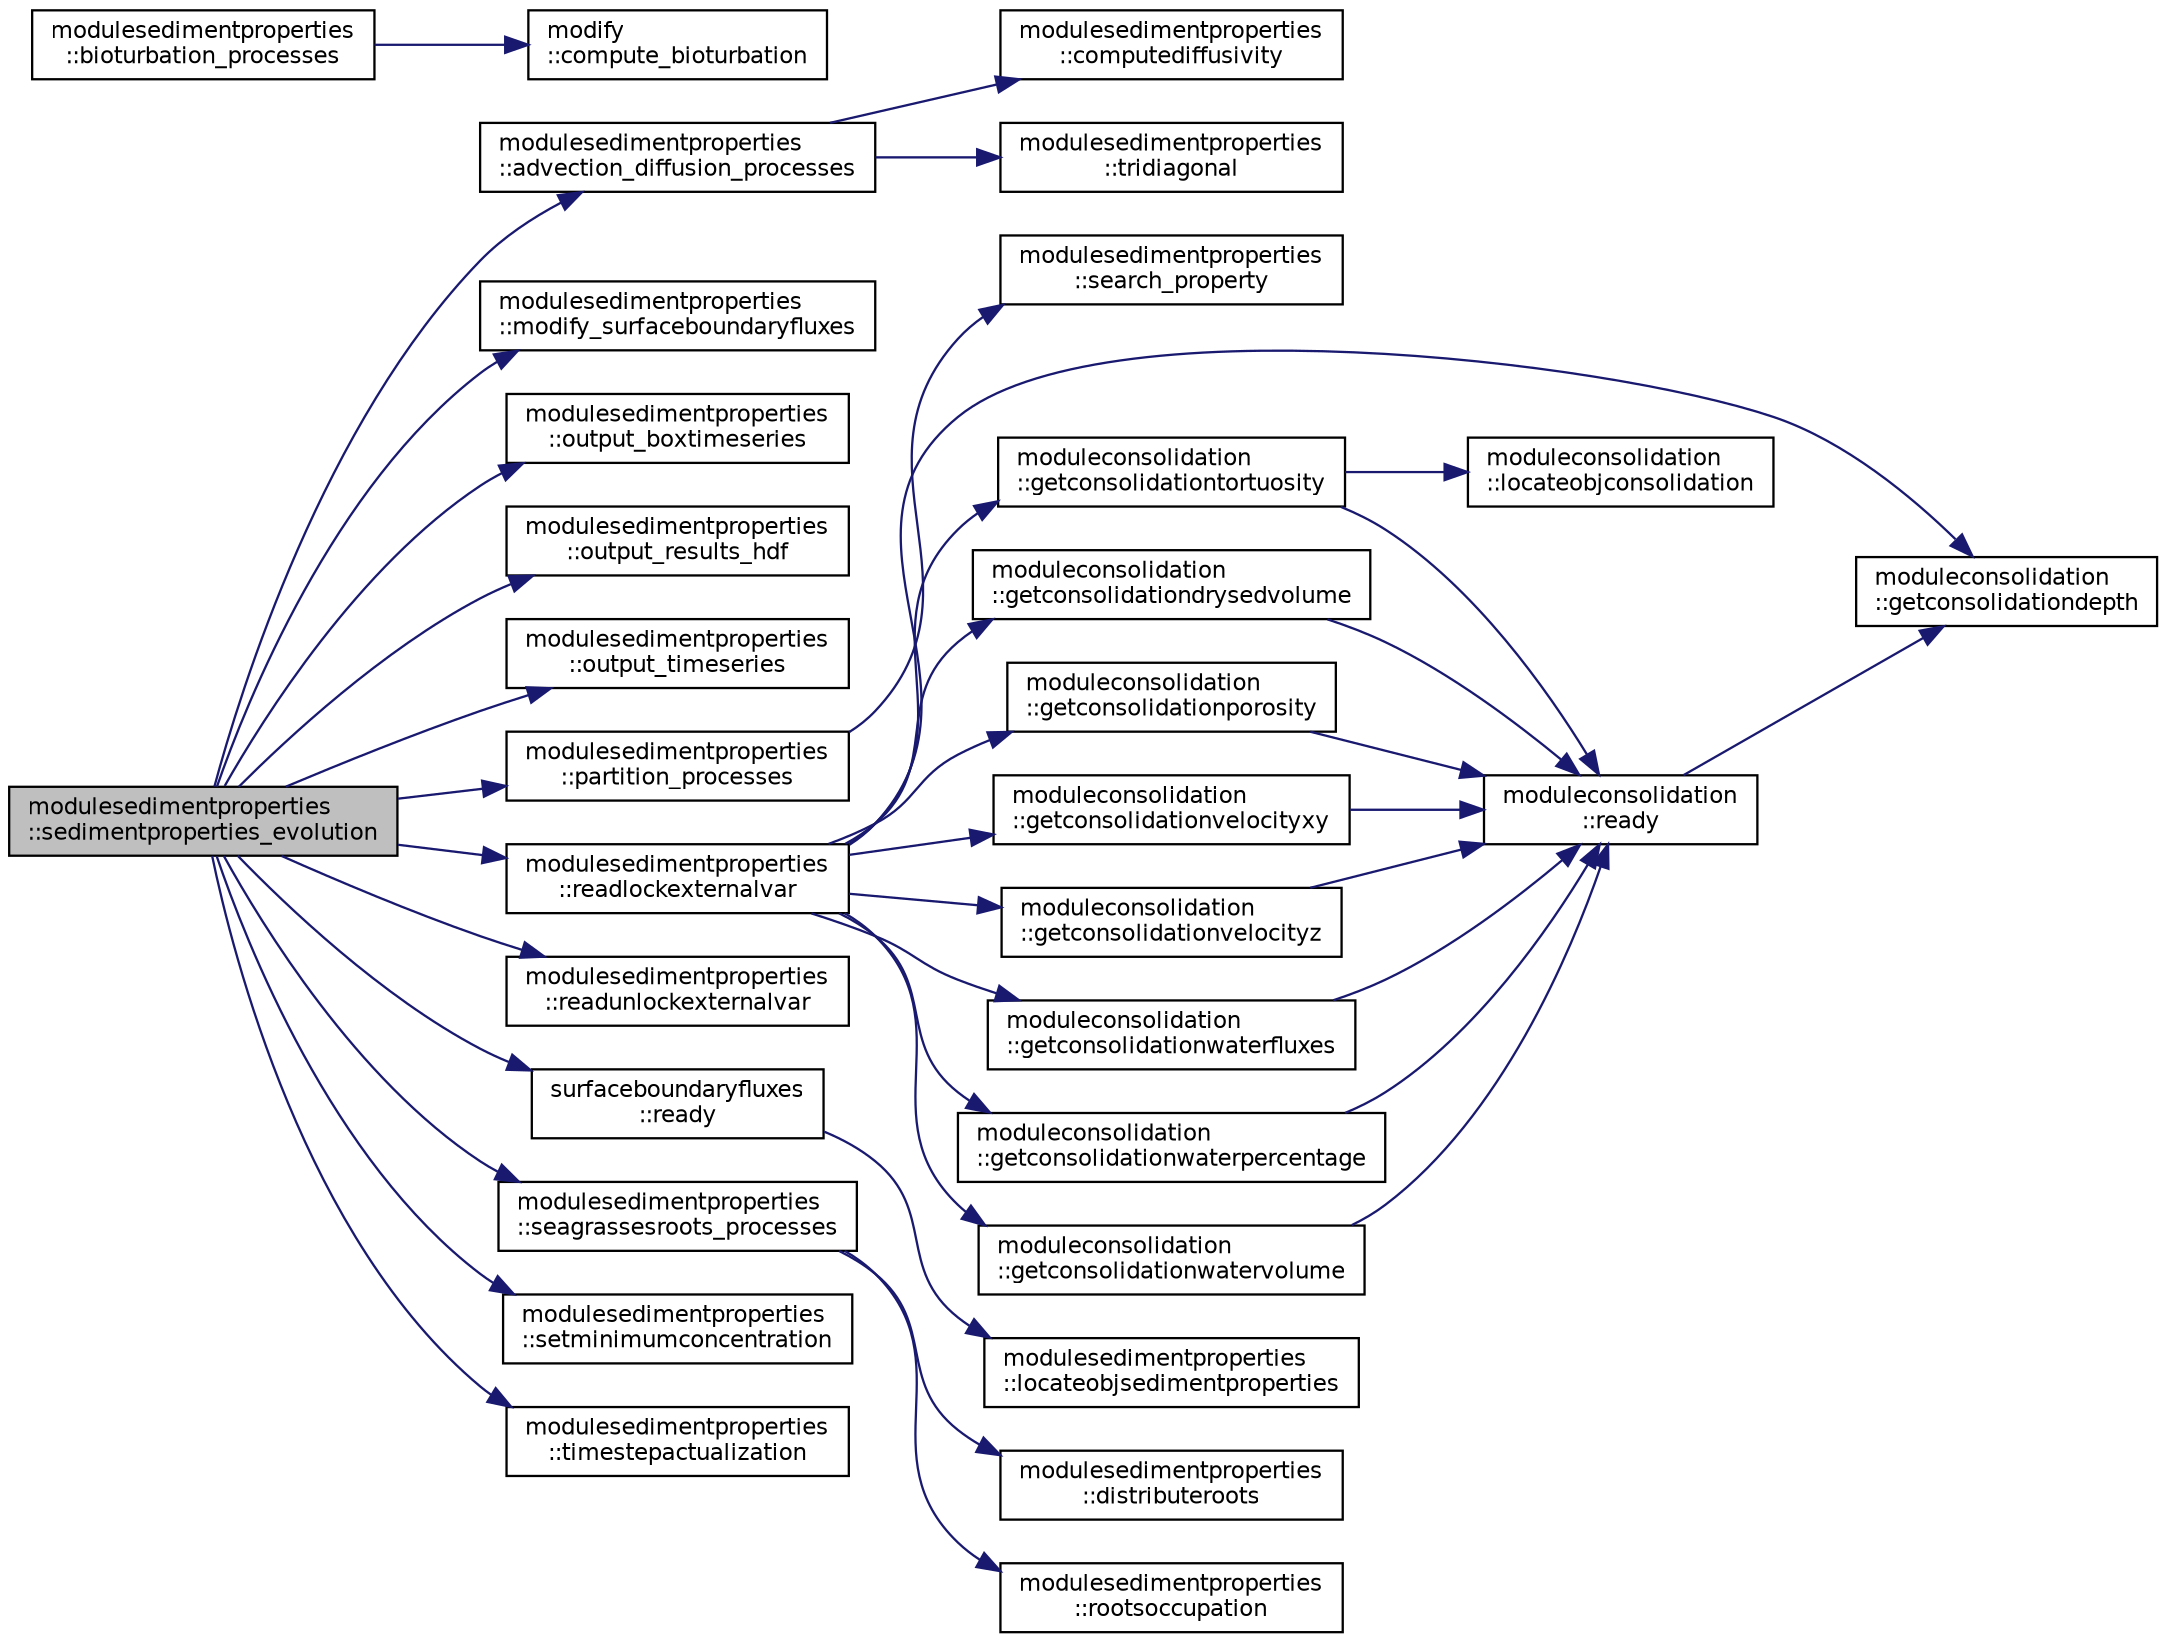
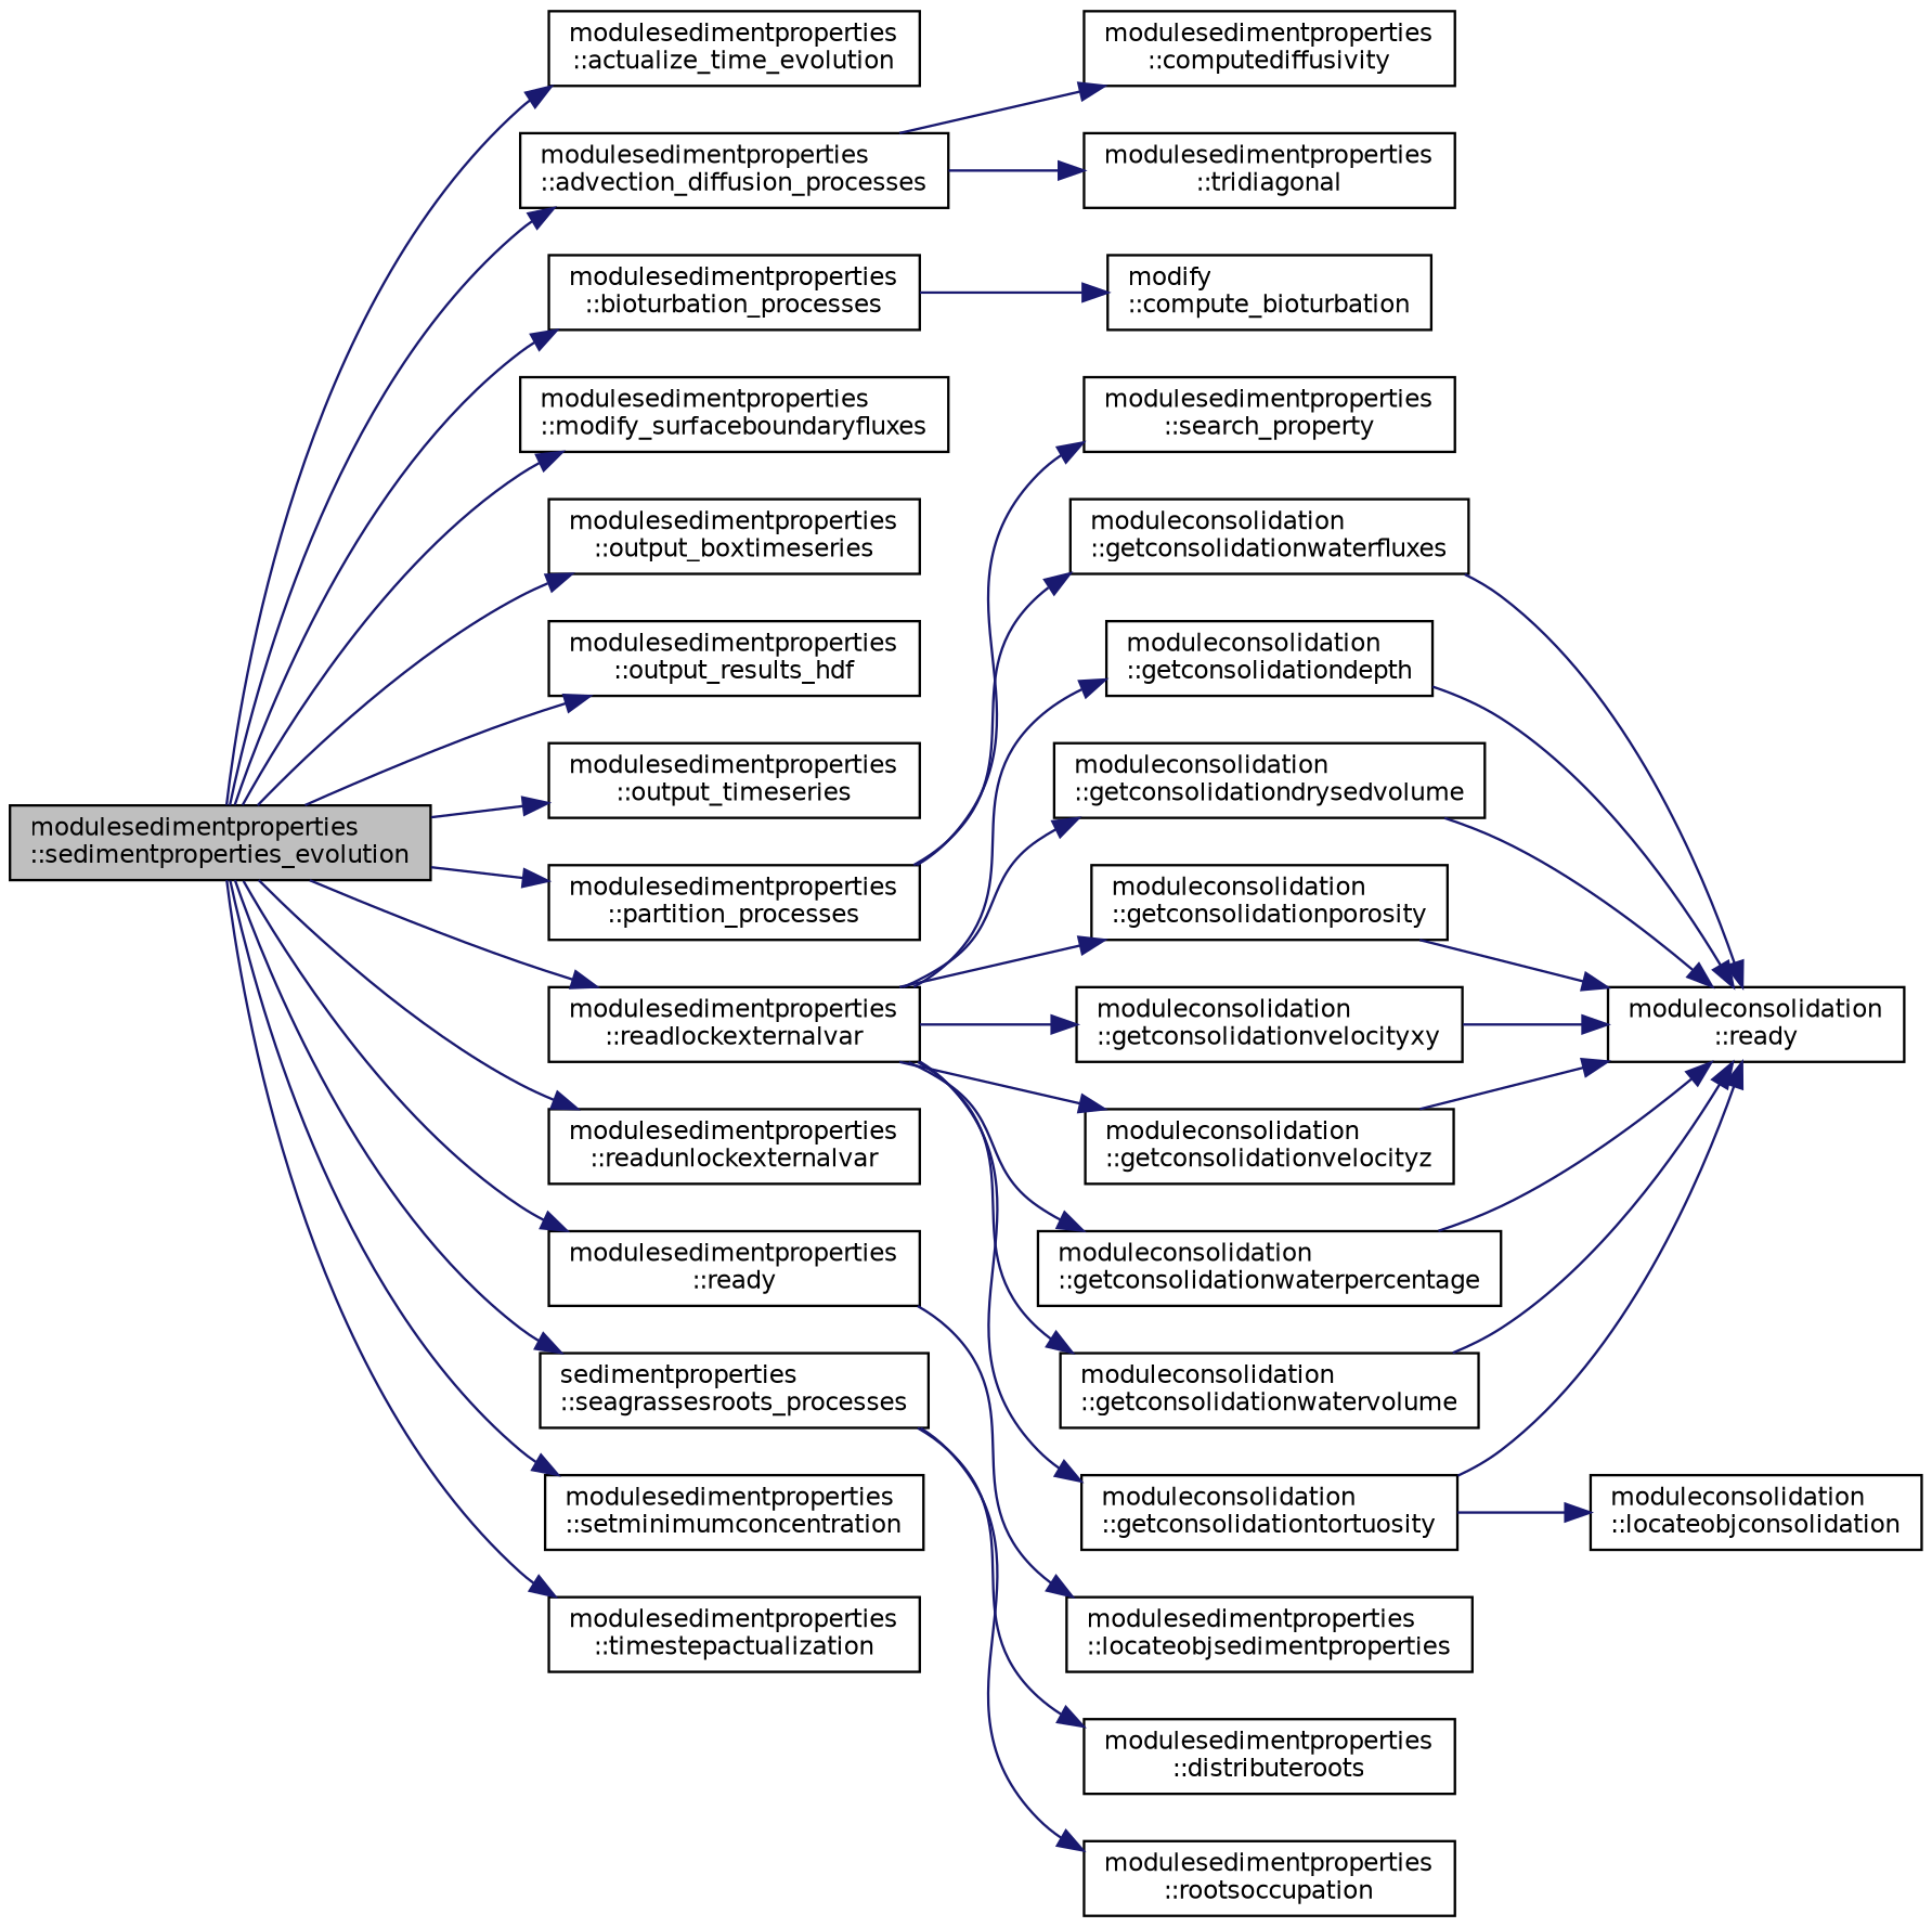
  digraph {
    rankdir=LR
    node [color=black fillcolor=white fontname=Helvetica fontsize=10 shape=record style=filled]
    edge [color=midnightblue fontname=Helvetica fontsize=10 labelfontname=Helvetica labelfontsize=10 style=solid]
    n1 [fillcolor=grey75 fontcolor=black height=0.2 label="modulesedimentproperties\l::sedimentproperties_evolution" width=0.4]
+   n2 [height=0.2 label="modulesedimentproperties\l::actualize_time_evolution" width=0.4]
    n3 [height=0.2 label="modulesedimentproperties\l::advection_diffusion_processes" width=0.4]
    n4 [height=0.2 label="modulesedimentproperties\l::bioturbation_processes" width=0.4]
    n5 [height=0.2 label="modulesedimentproperties\l::modify_surfaceboundaryfluxes" width=0.4]
    n6 [height=0.2 label="modulesedimentproperties\l::output_boxtimeseries" width=0.4]
    n7 [height=0.2 label="modulesedimentproperties\l::output_results_hdf" width=0.4]
    n8 [height=0.2 label="modulesedimentproperties\l::output_timeseries" width=0.4]
    n9 [height=0.2 label="modulesedimentproperties\l::partition_processes" width=0.4]
    n10 [height=0.2 label="modulesedimentproperties\l::readlockexternalvar" width=0.4]
    n11 [height=0.2 label="modulesedimentproperties\l::readunlockexternalvar" width=0.4]
-   n12 [height=0.2 label="surfaceboundaryfluxes\l::ready" width=0.4]
-   n13 [height=0.2 label="modulesedimentproperties\l::seagrassesroots_processes" width=0.4]
+   n12 [height=0.2 label="modulesedimentproperties\l::ready" width=0.4]
+   n13 [height=0.2 label="sedimentproperties\l::seagrassesroots_processes" width=0.4]
    n14 [height=0.2 label="modulesedimentproperties\l::setminimumconcentration" width=0.4]
    n15 [height=0.2 label="modulesedimentproperties\l::timestepactualization" width=0.4]
    n16 [height=0.2 label="modulesedimentproperties\l::computediffusivity" width=0.4]
    n17 [height=0.2 label="modulesedimentproperties\l::tridiagonal" width=0.4]
    n18 [height=0.2 label="modify\l::compute_bioturbation" width=0.4]
    n19 [height=0.2 label="modulesedimentproperties\l::search_property" width=0.4]
    n20 [height=0.2 label="moduleconsolidation\l::getconsolidationdepth" width=0.4]
    n21 [height=0.2 label="moduleconsolidation\l::getconsolidationdrysedvolume" width=0.4]
    n22 [height=0.2 label="moduleconsolidation\l::getconsolidationporosity" width=0.4]
    n23 [height=0.2 label="moduleconsolidation\l::getconsolidationtortuosity" width=0.4]
    n24 [height=0.2 label="moduleconsolidation\l::getconsolidationvelocityxy" width=0.4]
    n25 [height=0.2 label="moduleconsolidation\l::getconsolidationvelocityz" width=0.4]
    n26 [height=0.2 label="moduleconsolidation\l::getconsolidationwaterfluxes" width=0.4]
    n27 [height=0.2 label="moduleconsolidation\l::getconsolidationwaterpercentage" width=0.4]
    n28 [height=0.2 label="moduleconsolidation\l::getconsolidationwatervolume" width=0.4]
    n29 [height=0.2 label="modulesedimentproperties\l::locateobjsedimentproperties" width=0.4]
    n30 [height=0.2 label="modulesedimentproperties\l::distributeroots" width=0.4]
    n31 [height=0.2 label="modulesedimentproperties\l::rootsoccupation" width=0.4]
    n32 [height=0.2 label="moduleconsolidation\l::ready" width=0.4]
    n33 [height=0.2 label="moduleconsolidation\l::locateobjconsolidation" width=0.4]
+   n1 -> n2
    n1 -> n3
+   n1 -> n4
    n1 -> n5
    n1 -> n6
    n1 -> n7
    n1 -> n8
    n1 -> n9
    n1 -> n10
    n1 -> n11
    n1 -> n12
    n1 -> n13
    n1 -> n14
    n1 -> n15
    n3 -> n16
    n3 -> n17
    n4 -> n18
    n9 -> n19
    n10 -> n20
    n10 -> n21
    n10 -> n22
    n10 -> n23
    n10 -> n24
    n10 -> n25
-   n10 -> n26
+   n9 -> n26
    n10 -> n27
    n10 -> n28
    n12 -> n29
    n13 -> n30
    n13 -> n31
-   n32 -> n20
+   n20 -> n32
    n21 -> n32
    n22 -> n32
    n23 -> n32
    n23 -> n33
    n24 -> n32
    n25 -> n32
    n26 -> n32
    n27 -> n32
    n28 -> n32
  }
